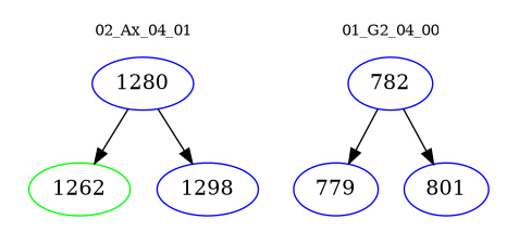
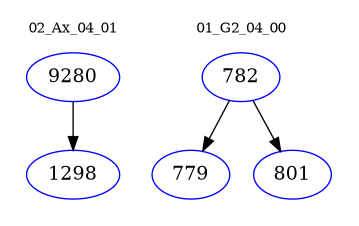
  digraph {
    node [color=blue]
    edge [color=black]
-   n1 [label=1280]
-   n2 [color=green label=1262]
+   n1 [label=9280]
    n3 [label=1298]
    n4 [label=782]
    n5 [label=779]
    n6 [label=801]
    subgraph cluster_1 {
      color=white
      fontsize=10
      label="02_Ax_04_01"
      n1
-     n2
      n3
    }
    subgraph cluster_2 {
      color=white
      fontsize=10
      label="01_G2_04_00"
      n4
      n5
      n6
    }
-   n1 -> n2
    n1 -> n3
    n4 -> n5
    n4 -> n6
  }
